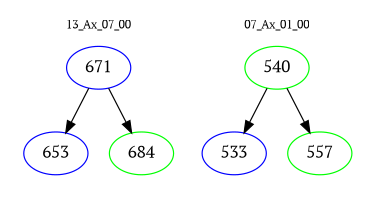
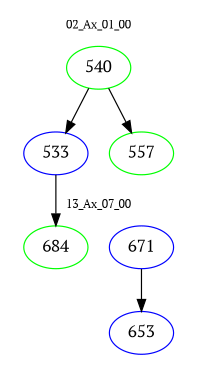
  digraph {
    fontname="PT Serif"
    node [color=blue fontname="PT Serif"]
    edge [color=black fontname="PT Serif"]
    n1 [label=671]
    n2 [label=653]
    n3 [color=green label=684]
    n4 [color=green label=540]
    n5 [label=533]
    n6 [color=green label=557]
    subgraph cluster_1 {
      color=white
      fontsize=10
      label="13_Ax_07_00"
      n1
      n2
      n3
    }
    subgraph cluster_2 {
      color=white
      fontsize=10
-     label="07_Ax_01_00"
+     label="02_Ax_01_00"
      n4
      n5
      n6
    }
    n1 -> n2
-   n1 -> n3
+   n5 -> n3
    n4 -> n5
    n4 -> n6
  }
